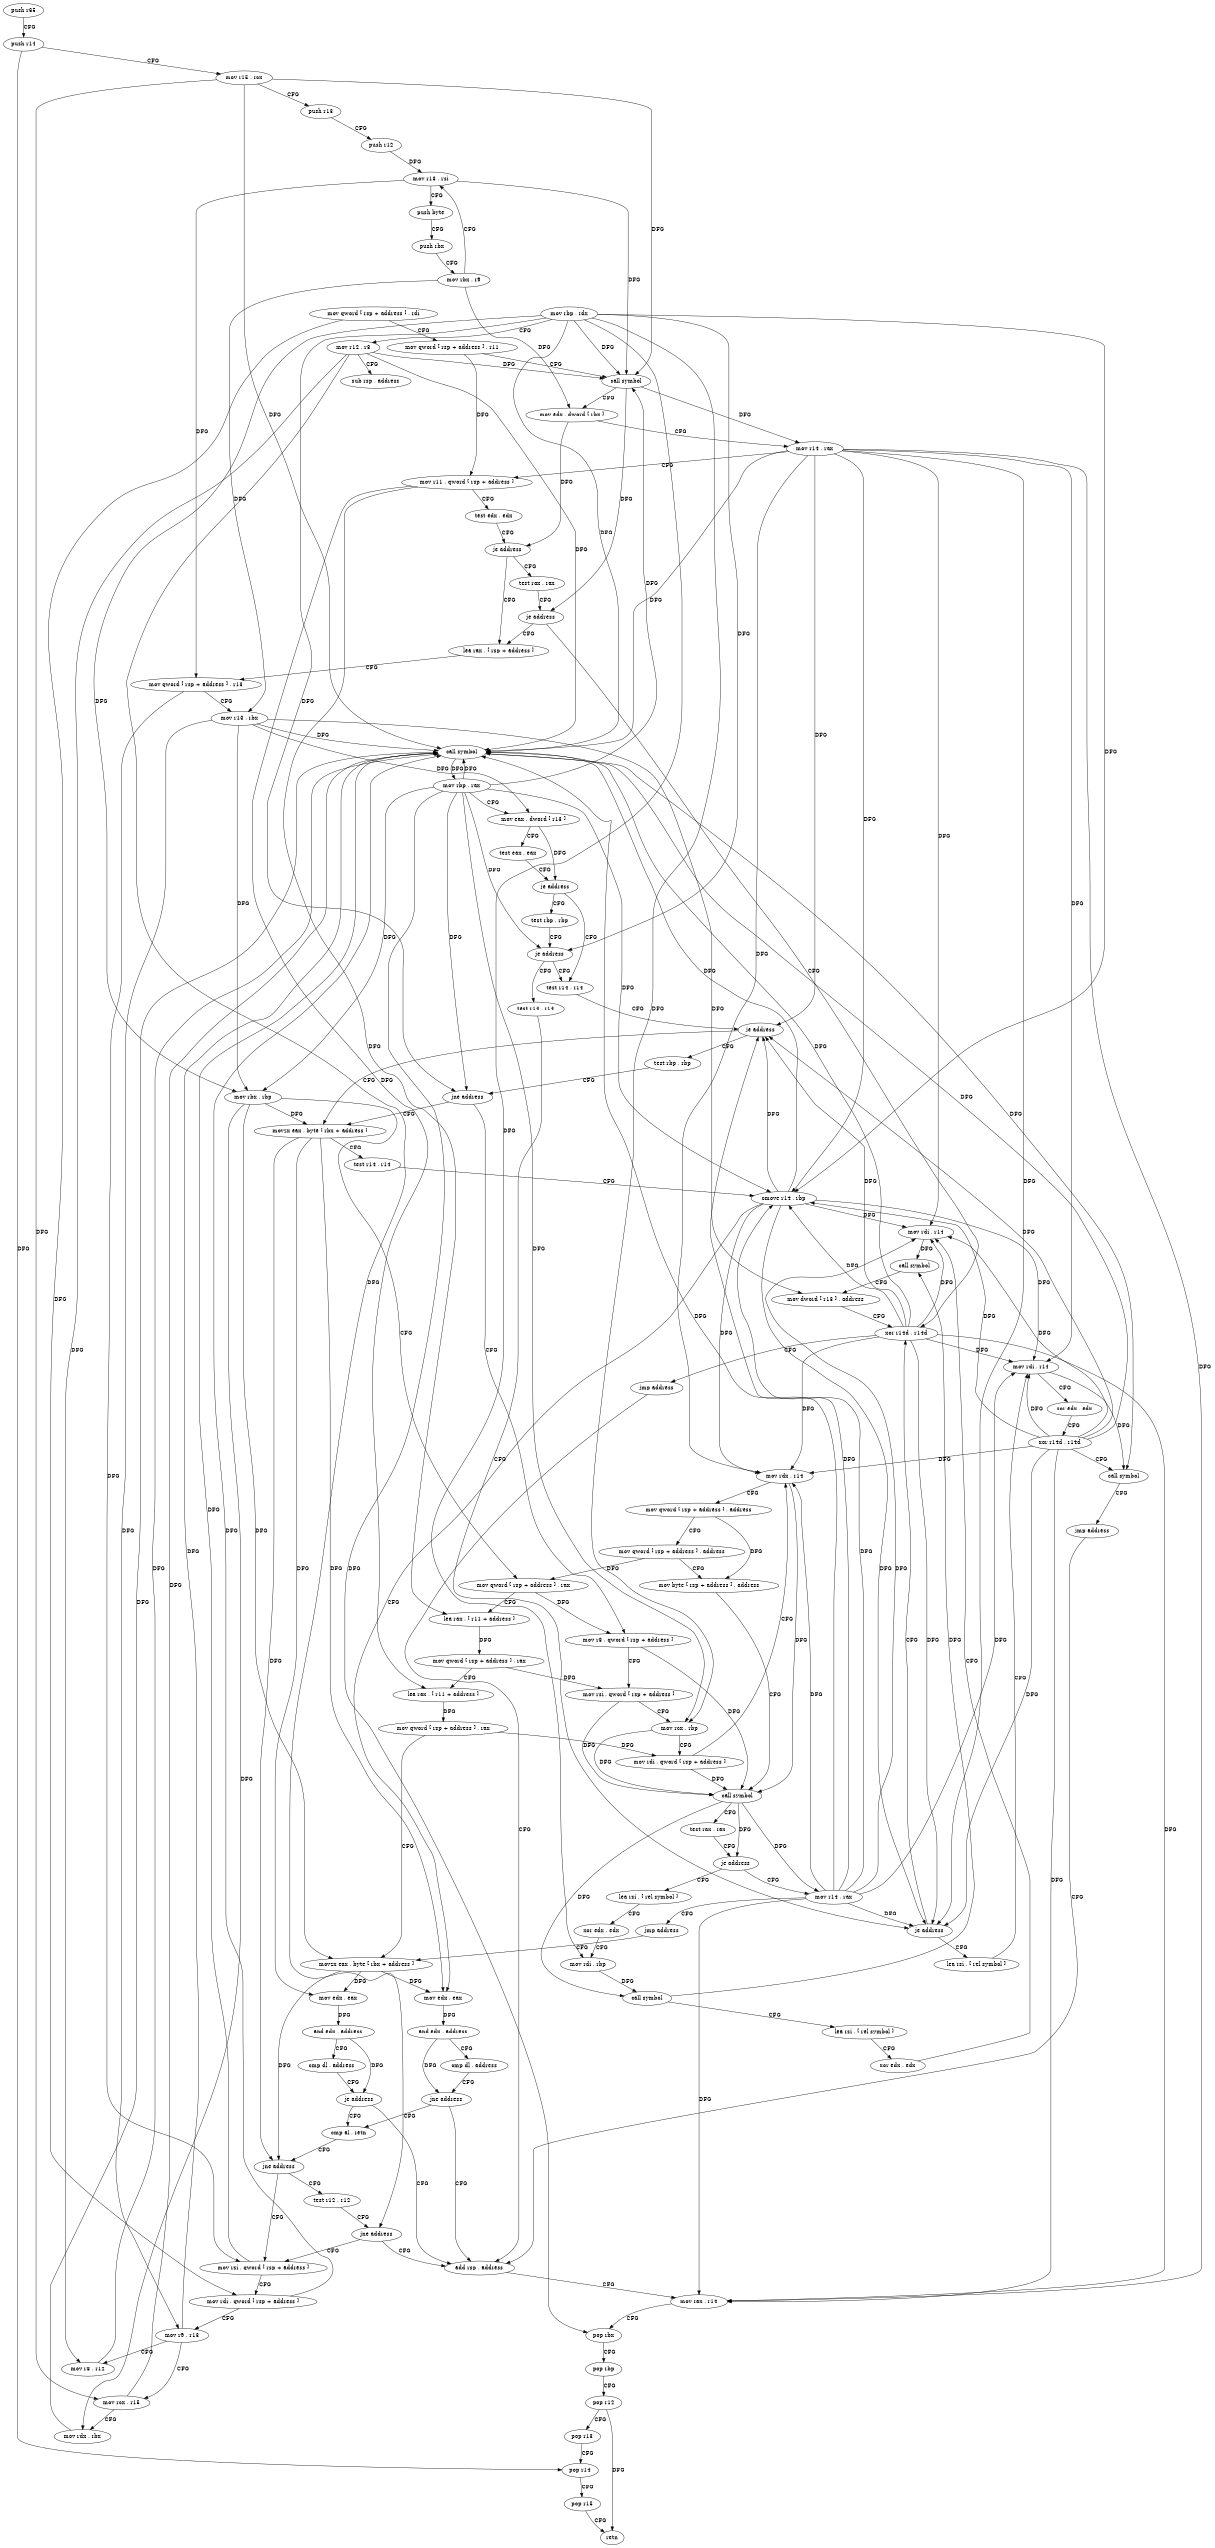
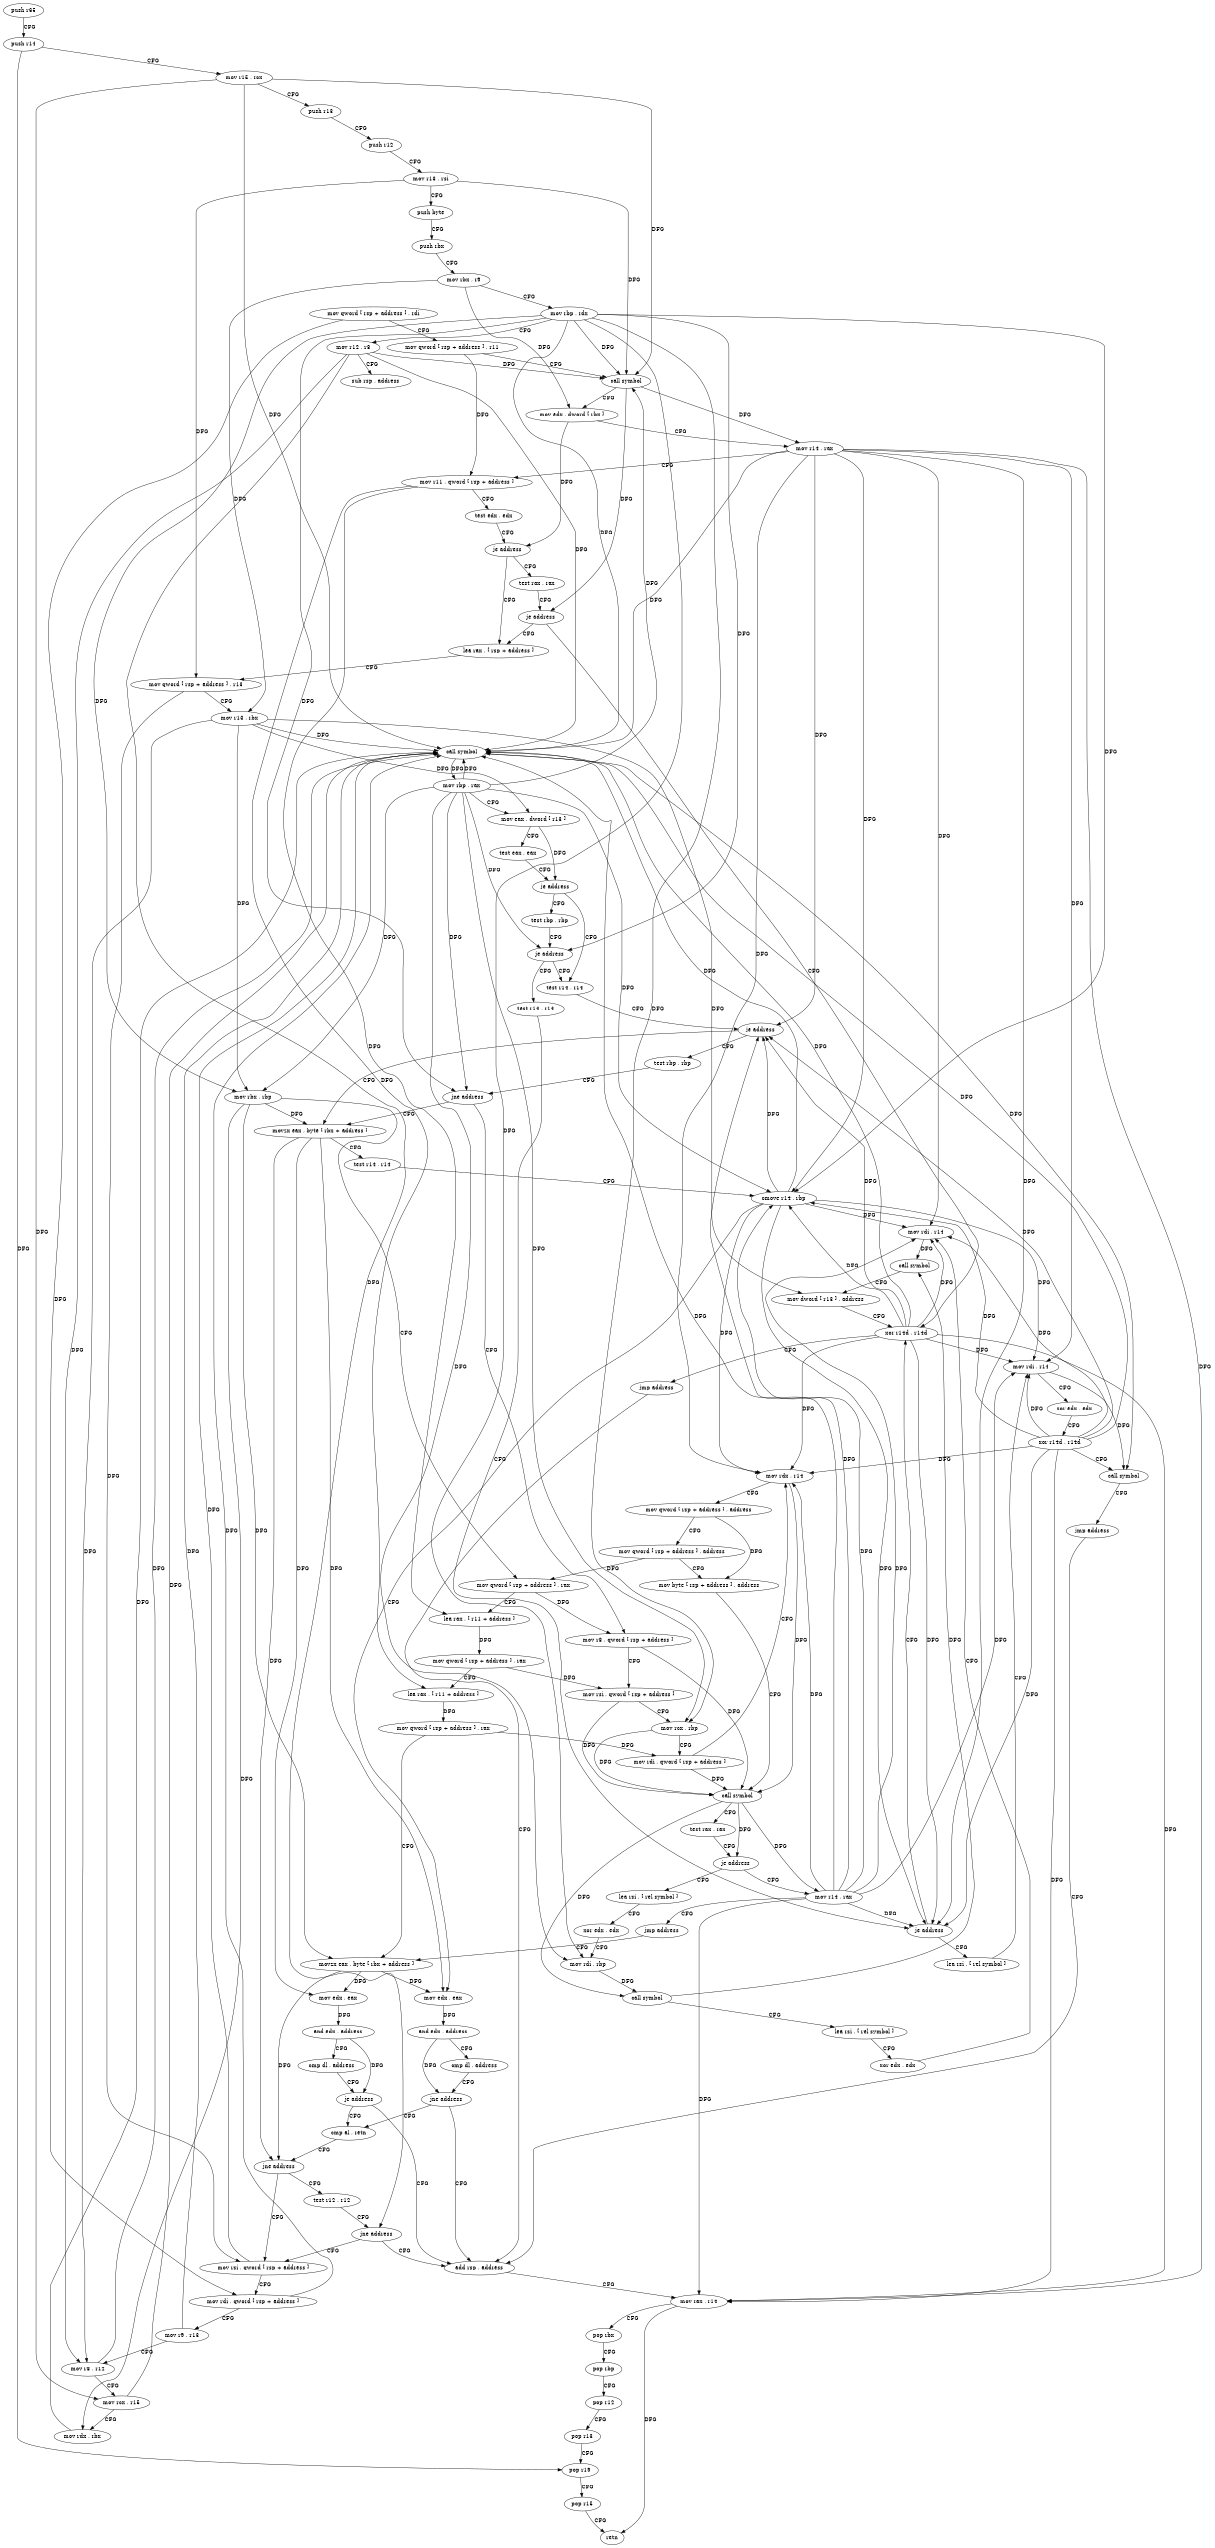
  digraph {
    n1 [label="push r65"]
    n2 [label="push r14"]
    n3 [label="mov r15 , rcx"]
-   n4 [label="pop r14"]
+   n4 [label="pop r19"]
    n5 [label="push r13"]
    n6 [label="call symbol"]
    n7 [label="mov rcx , r15"]
    n8 [label="call symbol"]
    n9 [label="pop r15"]
    n10 [label="push r12"]
    n11 [label="mov edx , dword [ rbx ]"]
    n12 [label="mov r14 , rax"]
    n13 [label="je address"]
    n14 [label="mov rdx , rbx"]
    n15 [label="mov rbp , rax"]
    n16 [label="call symbol"]
    n17 [label="mov r13 , rsi"]
    n18 [label="push byte"]
    n19 [label="mov qword [ rsp + address ] , r13"]
    n20 [label="push rbx"]
    n21 [label="mov r13 , rbx"]
    n22 [label="mov rsi , qword [ rsp + address ]"]
    n23 [label="mov rbx , r9"]
    n24 [label="mov rbp , rdx"]
    n25 [label="mov r12 , r8"]
    n26 [label="mov rbx , rbp"]
    n27 [label="je address"]
    n28 [label="cmove r14 , rbp"]
    n29 [label="jne address"]
    n30 [label="mov rcx , rbp"]
    n31 [label="mov rdi , rbp"]
    n32 [label="je address"]
    n33 [label="mov r9 , r13"]
    n34 [label="mov eax , dword [ r13 ]"]
    n35 [label="mov dword [ r13 ] , address"]
    n36 [label="sub rsp , address"]
    n37 [label="mov r8 , r12"]
    n38 [label="jne address"]
    n39 [label="mov qword [ rsp + address ] , rax"]
    n40 [label="movzx eax , byte [ rbx + address ]"]
    n41 [label="movzx eax , byte [ rbx + address ]"]
    n42 [label="test r14 , r14"]
    n43 [label="test r14 , r14"]
    n44 [label="je address"]
    n45 [label="je address"]
    n46 [label="mov rdx , r14"]
    n47 [label="mov rdi , r14"]
    n48 [label="mov rdi , r14"]
    n49 [label="mov edx , eax"]
    n50 [label="mov r8 , qword [ rsp + address ]"]
    n51 [label="mov rdi , qword [ rsp + address ]"]
    n52 [label="call symbol"]
    n53 [label="call symbol"]
    n54 [label="add rsp , address"]
    n55 [label="mov qword [ rsp + address ] , rdi"]
    n56 [label="mov qword [ rsp + address ] , r11"]
    n57 [label="mov rdi , qword [ rsp + address ]"]
    n58 [label="mov r11 , qword [ rsp + address ]"]
    n59 [label="test edx , edx"]
    n60 [label="lea rax , [ r11 + address ]"]
    n61 [label="lea rax , [ r11 + address ]"]
    n62 [label="mov rax , r14"]
    n63 [label="lea rax , [ rsp + address ]"]
    n64 [label="xor r14d , r14d"]
    n65 [label="test rax , rax"]
    n66 [label="pop rbx"]
    n67 [label=retn]
    n68 [label="test rbp , rbp"]
    n69 [label="lea rsi , [ rel symbol ]"]
    n70 [label="mov qword [ rsp + address ] , address"]
    n71 [label="xor edx , edx"]
    n72 [label="call symbol"]
    n73 [label="mov qword [ rsp + address ] , rax"]
    n74 [label="mov qword [ rsp + address ] , rax"]
    n75 [label="test eax , eax"]
    n76 [label="je address"]
    n77 [label="jne address"]
    n78 [label="mov edx , eax"]
    n79 [label="test r14 , r14"]
    n80 [label="mov rsi , qword [ rsp + address ]"]
    n81 [label="test r12 , r12"]
    n82 [label="and edx , address"]
    n83 [label="and edx , address"]
    n84 [label="jmp address"]
    n85 [label="pop rbp"]
    n86 [label="pop r12"]
    n87 [label="pop r13"]
    n88 [label="cmp al , retn"]
    n89 [label="jmp address"]
    n90 [label="test rbp , rbp"]
    n91 [label="cmp dl , address"]
    n92 [label="jne address"]
    n93 [label="test rax , rax"]
    n94 [label="je address"]
    n95 [label="mov r14 , rax"]
    n96 [label="mov qword [ rsp + address ] , address"]
    n97 [label="mov byte [ rsp + address ] , address"]
    n98 [label="lea rsi , [ rel symbol ]"]
    n99 [label="jmp address"]
    n100 [label="lea rsi , [ rel symbol ]"]
    n101 [label="xor edx , edx"]
    n102 [label="xor r14d , r14d"]
    n103 [label="xor edx , edx"]
    n104 [label="cmp dl , address"]
    n105 [label="je address"]
    n1 -> n2 [label=CFG]
    n2 -> n3 [label=CFG]
    n2 -> n4 [label=DFG]
    n3 -> n5 [label=CFG]
    n3 -> n6 [label=DFG]
    n3 -> n7 [label=DFG]
    n3 -> n8 [label=DFG]
    n4 -> n9 [label=CFG]
    n5 -> n10 [label=CFG]
    n6 -> n11 [label=CFG]
    n6 -> n12 [label=DFG]
    n6 -> n13 [label=DFG]
    n7 -> n8 [label=DFG]
    n7 -> n14 [label=CFG]
    n8 -> n15 [label=DFG]
    n8 -> n16 [label=DFG]
    n9 -> n67 [label=CFG]
-   n10 -> n17 [label=DFG]
+   n10 -> n17 [label=CFG]
    n11 -> n12 [label=CFG]
    n11 -> n32 [label=DFG]
    n12 -> n8 [label=DFG]
    n12 -> n28 [label=DFG]
    n12 -> n44 [label=DFG]
    n12 -> n45 [label=DFG]
    n12 -> n46 [label=DFG]
    n12 -> n47 [label=DFG]
    n12 -> n48 [label=DFG]
    n12 -> n58 [label=CFG]
    n12 -> n62 [label=DFG]
    n13 -> n63 [label=CFG]
    n13 -> n64 [label=CFG]
    n14 -> n8 [label=DFG]
    n15 -> n6 [label=DFG]
    n15 -> n8 [label=DFG]
    n15 -> n26 [label=DFG]
    n15 -> n27 [label=DFG]
    n15 -> n28 [label=DFG]
    n15 -> n29 [label=DFG]
    n15 -> n30 [label=DFG]
-   n15 -> n66 [label=DFG]
+   n15 -> n31 [label=DFG]
    n15 -> n34 [label=CFG]
    n16 -> n89 [label=CFG]
    n17 -> n6 [label=DFG]
    n17 -> n18 [label=CFG]
    n17 -> n19 [label=DFG]
    n18 -> n20 [label=CFG]
    n19 -> n21 [label=CFG]
    n19 -> n22 [label=DFG]
    n20 -> n23 [label=CFG]
    n21 -> n8 [label=DFG]
    n21 -> n26 [label=DFG]
-   n21 -> n33 [label=DFG]
+   n21 -> n37 [label=DFG]
    n21 -> n34 [label=DFG]
    n21 -> n35 [label=DFG]
    n22 -> n8 [label=DFG]
    n22 -> n57 [label=CFG]
    n23 -> n11 [label=DFG]
    n23 -> n21 [label=DFG]
-   n23 -> n17 [label=CFG]
+   n23 -> n24 [label=CFG]
    n24 -> n6 [label=DFG]
    n24 -> n8 [label=DFG]
    n24 -> n25 [label=CFG]
    n24 -> n26 [label=DFG]
    n24 -> n27 [label=DFG]
    n24 -> n28 [label=DFG]
    n24 -> n29 [label=DFG]
    n24 -> n30 [label=DFG]
    n24 -> n31 [label=DFG]
    n25 -> n6 [label=DFG]
    n25 -> n8 [label=DFG]
    n25 -> n36 [label=CFG]
    n25 -> n37 [label=DFG]
    n25 -> n38 [label=DFG]
    n26 -> n14 [label=DFG]
    n26 -> n39 [label=CFG]
    n26 -> n40 [label=DFG]
    n26 -> n41 [label=DFG]
    n27 -> n42 [label=CFG]
    n27 -> n43 [label=CFG]
    n28 -> n8 [label=DFG]
    n28 -> n44 [label=DFG]
    n28 -> n45 [label=DFG]
    n28 -> n46 [label=DFG]
    n28 -> n47 [label=DFG]
    n28 -> n48 [label=DFG]
    n28 -> n49 [label=CFG]
    n29 -> n41 [label=CFG]
    n29 -> n50 [label=CFG]
    n30 -> n51 [label=CFG]
    n30 -> n52 [label=DFG]
    n31 -> n53 [label=DFG]
    n32 -> n63 [label=CFG]
    n32 -> n65 [label=CFG]
    n33 -> n8 [label=DFG]
    n33 -> n37 [label=CFG]
    n34 -> n75 [label=CFG]
    n34 -> n76 [label=DFG]
    n35 -> n64 [label=CFG]
-   n33 -> n7 [label=CFG]
+   n37 -> n7 [label=CFG]
    n37 -> n8 [label=DFG]
    n38 -> n22 [label=CFG]
    n38 -> n54 [label=CFG]
    n39 -> n50 [label=DFG]
    n39 -> n60 [label=CFG]
    n40 -> n49 [label=DFG]
    n40 -> n77 [label=DFG]
    n40 -> n78 [label=DFG]
    n41 -> n49 [label=DFG]
    n41 -> n77 [label=DFG]
    n41 -> n78 [label=DFG]
    n41 -> n79 [label=CFG]
    n42 -> n44 [label=CFG]
    n43 -> n45 [label=CFG]
    n44 -> n41 [label=CFG]
    n44 -> n68 [label=CFG]
    n45 -> n64 [label=CFG]
    n45 -> n69 [label=CFG]
    n46 -> n52 [label=DFG]
    n46 -> n70 [label=CFG]
    n47 -> n16 [label=DFG]
    n47 -> n71 [label=CFG]
    n48 -> n72 [label=DFG]
    n49 -> n82 [label=DFG]
    n50 -> n52 [label=DFG]
    n50 -> n80 [label=CFG]
    n51 -> n46 [label=CFG]
    n51 -> n52 [label=DFG]
    n52 -> n53 [label=DFG]
    n52 -> n93 [label=CFG]
    n52 -> n94 [label=DFG]
    n52 -> n95 [label=DFG]
    n53 -> n72 [label=DFG]
    n53 -> n100 [label=CFG]
    n54 -> n62 [label=CFG]
    n55 -> n56 [label=CFG]
    n55 -> n57 [label=DFG]
    n56 -> n6 [label=CFG]
    n56 -> n58 [label=DFG]
    n57 -> n8 [label=DFG]
    n57 -> n33 [label=CFG]
    n58 -> n59 [label=CFG]
    n58 -> n60 [label=DFG]
    n58 -> n61 [label=DFG]
    n59 -> n32 [label=CFG]
    n60 -> n73 [label=DFG]
    n61 -> n74 [label=DFG]
    n62 -> n66 [label=CFG]
-   n86 -> n67 [label=DFG]
+   n62 -> n67 [label=DFG]
    n63 -> n19 [label=CFG]
    n64 -> n8 [label=DFG]
    n64 -> n28 [label=DFG]
    n64 -> n44 [label=DFG]
    n64 -> n45 [label=DFG]
    n64 -> n46 [label=DFG]
    n64 -> n47 [label=DFG]
    n64 -> n48 [label=DFG]
    n64 -> n62 [label=DFG]
    n64 -> n84 [label=CFG]
    n65 -> n13 [label=CFG]
    n66 -> n85 [label=CFG]
    n68 -> n29 [label=CFG]
    n69 -> n47 [label=CFG]
    n70 -> n96 [label=CFG]
    n70 -> n97 [label=DFG]
    n71 -> n102 [label=CFG]
    n72 -> n35 [label=CFG]
    n73 -> n61 [label=CFG]
    n73 -> n80 [label=DFG]
    n74 -> n40 [label=CFG]
    n74 -> n51 [label=DFG]
    n75 -> n76 [label=CFG]
    n76 -> n42 [label=CFG]
    n76 -> n90 [label=CFG]
    n77 -> n22 [label=CFG]
    n77 -> n81 [label=CFG]
    n78 -> n83 [label=DFG]
    n79 -> n28 [label=CFG]
    n80 -> n30 [label=CFG]
    n80 -> n52 [label=DFG]
    n81 -> n38 [label=CFG]
    n82 -> n91 [label=CFG]
    n82 -> n92 [label=DFG]
    n83 -> n104 [label=CFG]
    n83 -> n105 [label=DFG]
    n84 -> n54 [label=CFG]
    n85 -> n86 [label=CFG]
    n86 -> n87 [label=CFG]
    n87 -> n4 [label=CFG]
    n88 -> n77 [label=CFG]
    n89 -> n54 [label=CFG]
    n90 -> n27 [label=CFG]
    n91 -> n92 [label=CFG]
    n92 -> n54 [label=CFG]
    n92 -> n88 [label=CFG]
    n93 -> n94 [label=CFG]
    n94 -> n95 [label=CFG]
    n94 -> n98 [label=CFG]
    n95 -> n8 [label=DFG]
    n95 -> n28 [label=DFG]
    n95 -> n44 [label=DFG]
    n95 -> n45 [label=DFG]
    n95 -> n46 [label=DFG]
    n95 -> n47 [label=DFG]
    n95 -> n48 [label=DFG]
    n95 -> n62 [label=DFG]
    n95 -> n99 [label=CFG]
    n96 -> n39 [label=DFG]
    n96 -> n97 [label=CFG]
    n97 -> n52 [label=CFG]
    n98 -> n101 [label=CFG]
    n99 -> n40 [label=CFG]
    n100 -> n103 [label=CFG]
    n101 -> n31 [label=CFG]
    n102 -> n8 [label=DFG]
    n102 -> n16 [label=CFG]
    n102 -> n28 [label=DFG]
    n102 -> n44 [label=DFG]
    n102 -> n45 [label=DFG]
    n102 -> n46 [label=DFG]
    n102 -> n47 [label=DFG]
    n102 -> n48 [label=DFG]
    n102 -> n62 [label=DFG]
    n103 -> n48 [label=CFG]
    n104 -> n105 [label=CFG]
    n105 -> n54 [label=CFG]
    n105 -> n88 [label=CFG]
  }
